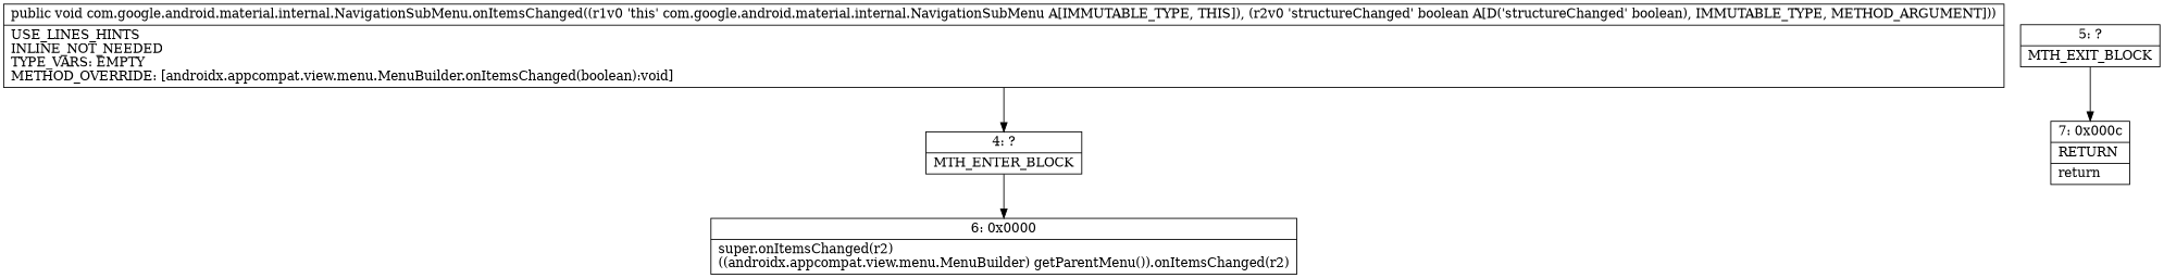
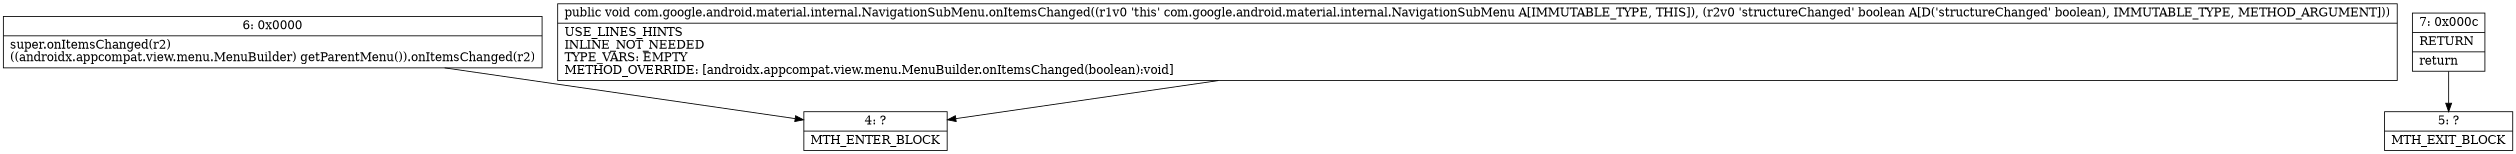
  digraph {
    node [shape=record]
    n1 [label="{4\:\ ?|MTH_ENTER_BLOCK\l}"]
    n2 [label="{6\:\ 0x0000|super.onItemsChanged(r2)\l((androidx.appcompat.view.menu.MenuBuilder) getParentMenu()).onItemsChanged(r2)\l}"]
    n3 [label="{7\:\ 0x000c|RETURN\l|return\l}"]
    n4 [label="{5\:\ ?|MTH_EXIT_BLOCK\l}"]
    n5 [label="{public void com.google.android.material.internal.NavigationSubMenu.onItemsChanged((r1v0 'this' com.google.android.material.internal.NavigationSubMenu A[IMMUTABLE_TYPE, THIS]), (r2v0 'structureChanged' boolean A[D('structureChanged' boolean), IMMUTABLE_TYPE, METHOD_ARGUMENT]))  | USE_LINES_HINTS\lINLINE_NOT_NEEDED\lTYPE_VARS: EMPTY\lMETHOD_OVERRIDE: [androidx.appcompat.view.menu.MenuBuilder.onItemsChanged(boolean):void]\l}"]
-   n1 -> n2
-   n4 -> n3
+   n2 -> n1
+   n3 -> n4
    n5 -> n1
  }
